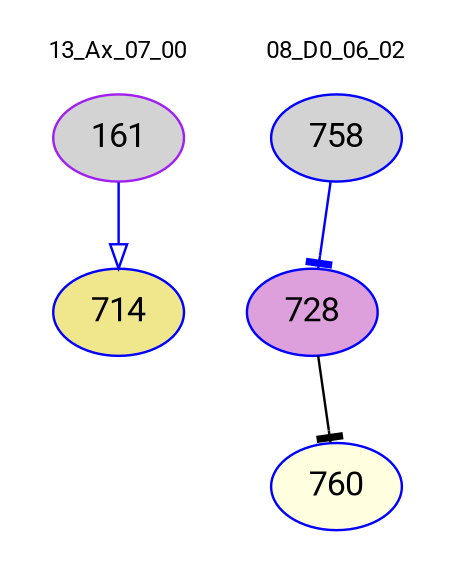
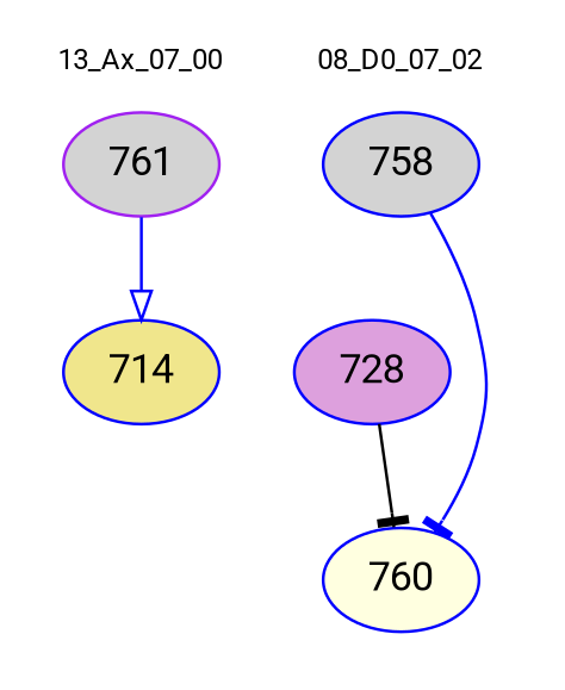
  digraph {
    fontname=Roboto
    node [color=blue fillcolor=lightgrey fontname=Roboto style=filled]
    edge [arrowhead=tee color=blue fontname=Roboto]
-   n1 [color=purple label=161]
+   n1 [color=purple label=761]
    n2 [fillcolor=khaki label=714]
    n3 [label=758]
    n4 [fillcolor=plum label=728]
    n5 [fillcolor=lightyellow label=760]
    subgraph cluster_1 {
      color=white
      fontsize=10
      label="13_Ax_07_00"
      n1
      n2
    }
    subgraph cluster_2 {
      color=white
      fontsize=10
-     label="08_D0_06_02"
+     label="08_D0_07_02"
      n3
      n4
      n5
    }
    n1 -> n2 [arrowhead=onormal]
-   n3 -> n4
+   n3 -> n5
    n4 -> n5 [color=black]
  }
